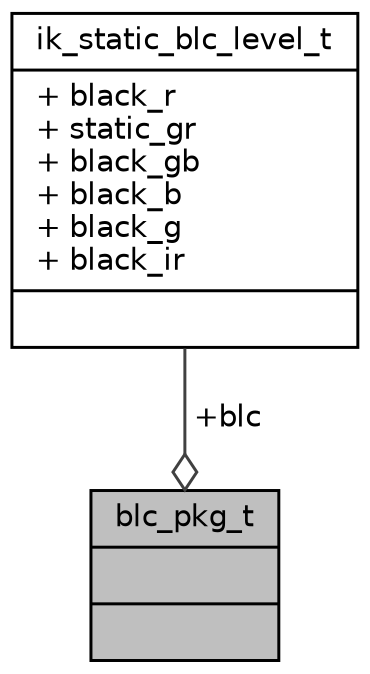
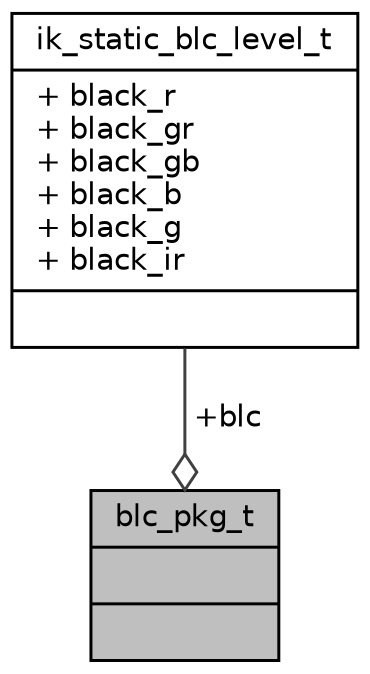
  digraph {
    node [color=black fontname=Helvetica fontsize=10 shape=record]
    n1 [fillcolor=grey75 fontcolor=black height=0.2 label="{blc_pkg_t\n||}" style=filled width=0.4]
-   n2 [height=0.2 label="{ik_static_blc_level_t\n|+ black_r\l+ static_gr\l+ black_gb\l+ black_b\l+ black_g\l+ black_ir\l|}" width=0.4]
+   n2 [height=0.2 label="{ik_static_blc_level_t\n|+ black_r\l+ black_gr\l+ black_gb\l+ black_b\l+ black_g\l+ black_ir\l|}" width=0.4]
    n2 -> n1 [arrowhead=odiamond color=grey25 fontname=Helvetica fontsize=10 label=" +blc" labelfontname=Helvetica labelfontsize=10 style=solid]
  }
